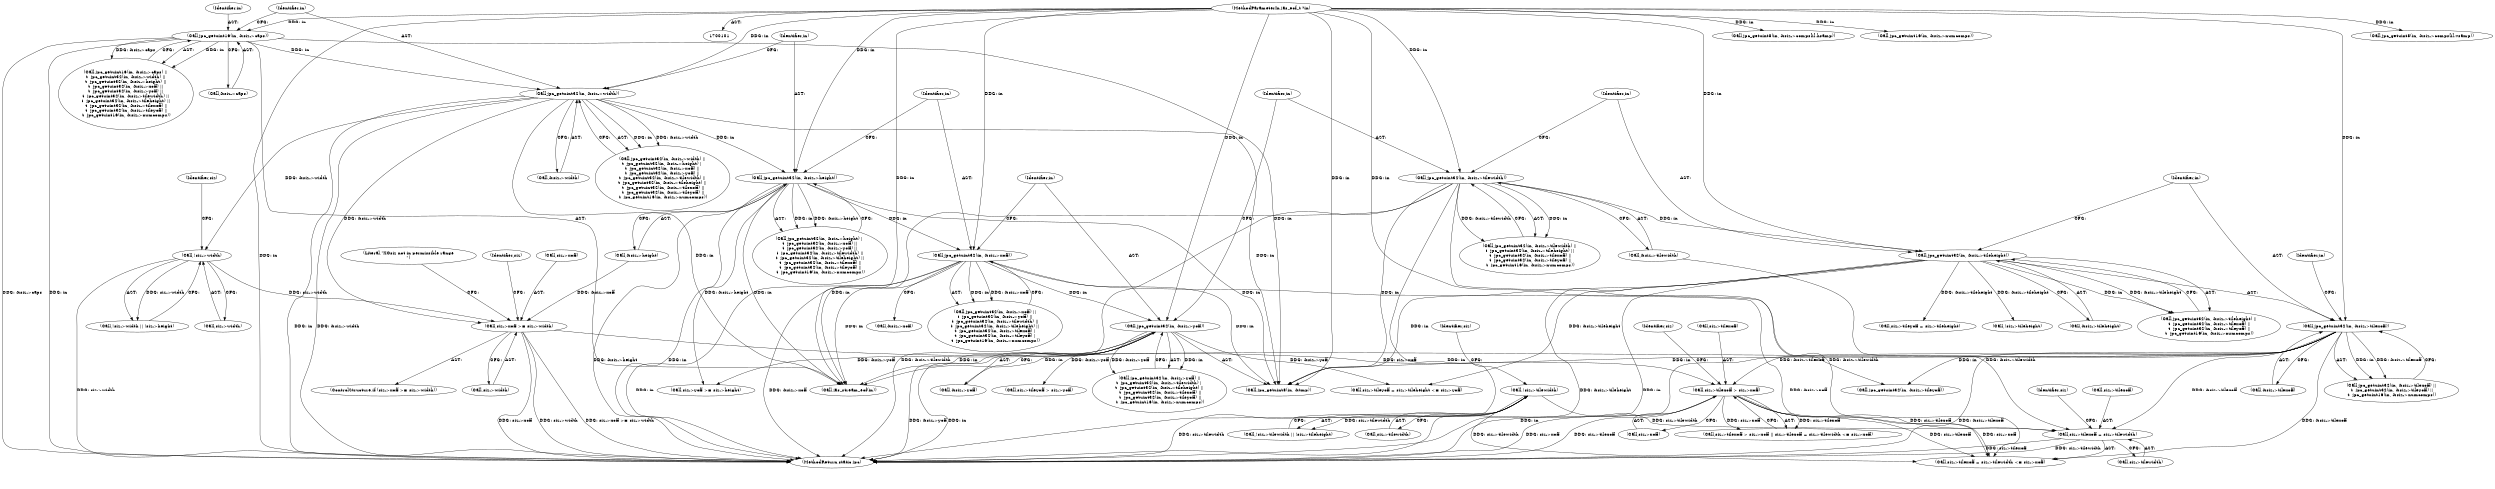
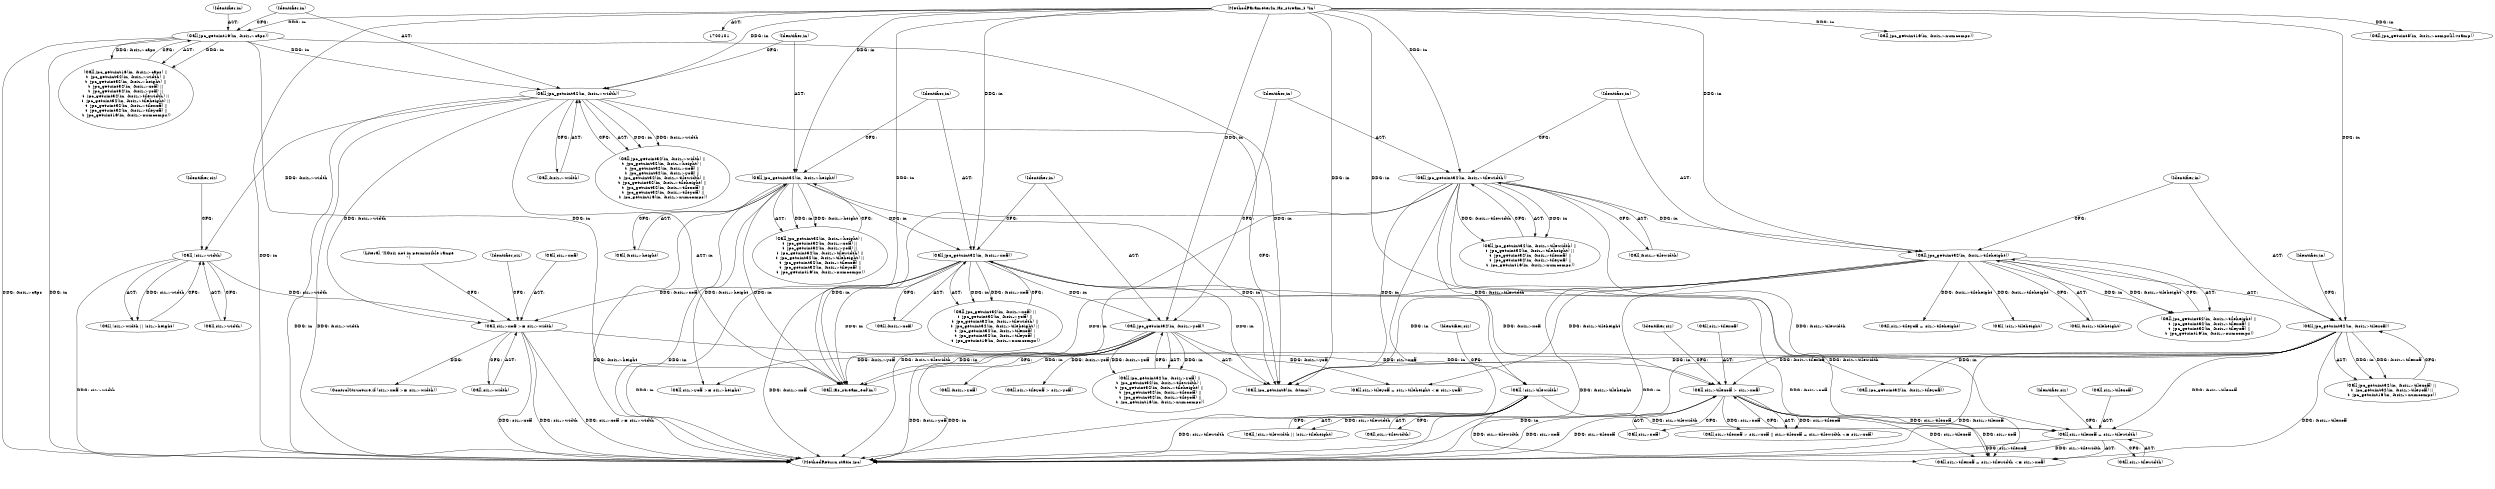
  digraph {
    n1 [label="(Call,siz->tilexoff + siz->tilewidth)"]
    n2 [label="(Call,siz->tilexoff + siz->tilewidth <= siz->xoff)"]
    n3 [label="(Call,siz->tilewidth)"]
    n4 [label="(MethodReturn,static jpc)"]
    n5 [label="(Call,jpc_getuint32(in, &siz->tilexoff))"]
    n6 [label="(Call,siz->tilexoff > siz->xoff)"]
    n7 [label="(Call,jpc_getuint32(in, &siz->tileyoff))"]
-   n8 [label="(Call,&siz->tilexoff)"]
    n9 [label="(Call,jpc_getuint8(in, &tmp))"]
    n10 [label="(Call,jas_stream_eof(in))"]
    n11 [label="(Call,jpc_getuint32(in, &siz->tilexoff) ||\n \t  jpc_getuint32(in, &siz->tileyoff) ||\n \t  jpc_getuint16(in, &siz->numcomps))"]
    n12 [label="(Call,siz->xoff)"]
    n13 [label="(Call,siz->tilexoff > siz->xoff || siz->tilexoff + siz->tilewidth <= siz->xoff)"]
    n14 [label="(Call,jpc_getuint32(in, &siz->tileheight))"]
    n15 [label="(Call,siz->tileyoff + siz->tileheight)"]
    n16 [label="(Call,!siz->tileheight)"]
    n17 [label="(Call,&siz->tileheight)"]
    n18 [label="(Call,siz->tileyoff + siz->tileheight <= siz->yoff)"]
    n19 [label="(Call,jpc_getuint32(in, &siz->tileheight) ||\n \t  jpc_getuint32(in, &siz->tilexoff) ||\n \t  jpc_getuint32(in, &siz->tileyoff) ||\n \t  jpc_getuint16(in, &siz->numcomps))"]
    n20 [label="(Call,jpc_getuint32(in, &siz->tilewidth))"]
    n21 [label="(Call,!siz->tilewidth)"]
    n22 [label="(Call,&siz->tilewidth)"]
    n23 [label="(Call,jpc_getuint32(in, &siz->tilewidth) ||\n\t  jpc_getuint32(in, &siz->tileheight) ||\n \t  jpc_getuint32(in, &siz->tilexoff) ||\n \t  jpc_getuint32(in, &siz->tileyoff) ||\n \t  jpc_getuint16(in, &siz->numcomps))"]
    n24 [label="(Call,!siz->tilewidth || !siz->tileheight)"]
    n25 [label="(Call,siz->tilewidth)"]
    n26 [label="(Call,jpc_getuint32(in, &siz->yoff))"]
    n27 [label="(Call,&siz->yoff)"]
    n28 [label="(Call,siz->tileyoff > siz->yoff)"]
    n29 [label="(Call,siz->yoff >= siz->height)"]
    n30 [label="(Call,jpc_getuint32(in, &siz->yoff) ||\n\t  jpc_getuint32(in, &siz->tilewidth) ||\n\t  jpc_getuint32(in, &siz->tileheight) ||\n \t  jpc_getuint32(in, &siz->tilexoff) ||\n \t  jpc_getuint32(in, &siz->tileyoff) ||\n \t  jpc_getuint16(in, &siz->numcomps))"]
    n31 [label="(Call,jpc_getuint32(in, &siz->xoff))"]
    n32 [label="(Call,siz->xoff >= siz->width)"]
    n33 [label="(Call,&siz->xoff)"]
    n34 [label="(Call,jpc_getuint32(in, &siz->xoff) ||\n\t  jpc_getuint32(in, &siz->yoff) ||\n\t  jpc_getuint32(in, &siz->tilewidth) ||\n\t  jpc_getuint32(in, &siz->tileheight) ||\n \t  jpc_getuint32(in, &siz->tilexoff) ||\n \t  jpc_getuint32(in, &siz->tileyoff) ||\n \t  jpc_getuint16(in, &siz->numcomps))"]
    n35 [label="(ControlStructure,if (siz->xoff >= siz->width))"]
    n36 [label="(Call,siz->width)"]
    n37 [label="(Call,jpc_getuint32(in, &siz->height))"]
    n38 [label="(Call,jpc_getuint32(in, &siz->height) ||\n\t  jpc_getuint32(in, &siz->xoff) ||\n\t  jpc_getuint32(in, &siz->yoff) ||\n\t  jpc_getuint32(in, &siz->tilewidth) ||\n\t  jpc_getuint32(in, &siz->tileheight) ||\n \t  jpc_getuint32(in, &siz->tilexoff) ||\n \t  jpc_getuint32(in, &siz->tileyoff) ||\n \t  jpc_getuint16(in, &siz->numcomps))"]
    n39 [label="(Call,&siz->height)"]
    n40 [label="(Call,jpc_getuint32(in, &siz->width))"]
    n41 [label="(Call,!siz->width)"]
    n42 [label="(Call,&siz->width)"]
    n43 [label="(Call,jpc_getuint32(in, &siz->width) ||\n\t  jpc_getuint32(in, &siz->height) ||\n\t  jpc_getuint32(in, &siz->xoff) ||\n\t  jpc_getuint32(in, &siz->yoff) ||\n\t  jpc_getuint32(in, &siz->tilewidth) ||\n\t  jpc_getuint32(in, &siz->tileheight) ||\n \t  jpc_getuint32(in, &siz->tilexoff) ||\n \t  jpc_getuint32(in, &siz->tileyoff) ||\n \t  jpc_getuint16(in, &siz->numcomps))"]
    n44 [label="(Call,siz->width)"]
    n45 [label="(Call,!siz->width || !siz->height)"]
    n46 [label="(Call,jpc_getuint16(in, &siz->caps))"]
    n47 [label="(Call,jpc_getuint16(in, &siz->caps) ||\n\t  jpc_getuint32(in, &siz->width) ||\n\t  jpc_getuint32(in, &siz->height) ||\n\t  jpc_getuint32(in, &siz->xoff) ||\n\t  jpc_getuint32(in, &siz->yoff) ||\n\t  jpc_getuint32(in, &siz->tilewidth) ||\n\t  jpc_getuint32(in, &siz->tileheight) ||\n \t  jpc_getuint32(in, &siz->tilexoff) ||\n \t  jpc_getuint32(in, &siz->tileyoff) ||\n \t  jpc_getuint16(in, &siz->numcomps))"]
-   n48 [label="(Call,&siz->caps)"]
-   n49 [label="(MethodParameterIn,jas_eof_t *in)"]
-   n50 [label="(Call,jpc_getuint8(in, &siz->comps[i].hsamp))"]
+   n49 [label="(MethodParameterIn,jas_stream_t *in)"]
    n51 [label="(Call,jpc_getuint16(in, &siz->numcomps))"]
    n52 [label="(Call,jpc_getuint8(in, &siz->comps[i].vsamp))"]
    n53 [label=1700101]
    n54 [label="(Identifier,siz)"]
    n55 [label="(Identifier,in)"]
    n56 [label="(Identifier,siz)"]
    n57 [label="(Identifier,siz)"]
    n58 [label="(Identifier,siz)"]
    n59 [label="(Identifier,in)"]
    n60 [label="(Identifier,in)"]
    n61 [label="(Identifier,in)"]
    n62 [label="(Identifier,in)"]
    n63 [label="(Identifier,siz)"]
    n64 [label="(Call,siz->tilexoff)"]
    n65 [label="(Call,siz->tilexoff)"]
    n66 [label="(Identifier,in)"]
    n67 [label="(Call,siz->xoff)"]
    n68 [label="(Literal,\"XOsiz not in permissible range\n\")"]
    n69 [label="(Identifier,in)"]
    n70 [label="(Identifier,in)"]
    n71 [label="(Identifier,in)"]
    n1 -> n2 [label="AST: "]
    n1 -> n3 [label="CFG: "]
    n1 -> n4 [label="DDG: siz->tilexoff"]
    n1 -> n4 [label="DDG: siz->tilewidth"]
    n3 -> n1 [label="AST: "]
    n5 -> n1 [label="DDG: &siz->tilexoff"]
    n5 -> n2 [label="DDG: &siz->tilexoff"]
    n5 -> n4 [label="DDG: &siz->tilexoff"]
    n5 -> n4 [label="DDG: in"]
    n5 -> n6 [label="DDG: &siz->tilexoff"]
    n5 -> n7 [label="DDG: in"]
-   n5 -> n8 [label="CFG: "]
    n5 -> n9 [label="DDG: in"]
    n5 -> n10 [label="DDG: in"]
    n5 -> n11 [label="AST: "]
    n5 -> n11 [label="DDG: in"]
    n5 -> n11 [label="DDG: &siz->tilexoff"]
    n6 -> n1 [label="DDG: siz->tilexoff"]
    n6 -> n2 [label="DDG: siz->tilexoff"]
    n6 -> n2 [label="DDG: siz->xoff"]
    n6 -> n4 [label="DDG: siz->tilexoff"]
    n6 -> n4 [label="DDG: siz->xoff"]
    n6 -> n12 [label="CFG: "]
    n6 -> n13 [label="AST: "]
    n6 -> n13 [label="DDG: siz->tilexoff"]
    n6 -> n13 [label="DDG: siz->xoff"]
-   n8 -> n5 [label="AST: "]
    n11 -> n5 [label="CFG: "]
    n12 -> n6 [label="AST: "]
    n13 -> n6 [label="CFG: "]
    n14 -> n4 [label="DDG: &siz->tileheight"]
    n14 -> n4 [label="DDG: in"]
    n14 -> n5 [label="AST: "]
    n14 -> n9 [label="DDG: in"]
+   n14 -> n10 [label="DDG: in"]
    n14 -> n15 [label="DDG: &siz->tileheight"]
    n14 -> n16 [label="DDG: &siz->tileheight"]
    n14 -> n17 [label="CFG: "]
    n14 -> n18 [label="DDG: &siz->tileheight"]
    n14 -> n19 [label="AST: "]
    n14 -> n19 [label="DDG: in"]
    n14 -> n19 [label="DDG: &siz->tileheight"]
    n17 -> n14 [label="AST: "]
    n19 -> n14 [label="CFG: "]
-   n22 -> n1 [label="DDG: &siz->tilewidth"]
+   n20 -> n1 [label="DDG: &siz->tilewidth"]
    n20 -> n2 [label="DDG: &siz->tilewidth"]
    n20 -> n4 [label="DDG: &siz->tilewidth"]
    n20 -> n4 [label="DDG: in"]
    n20 -> n9 [label="DDG: in"]
    n20 -> n10 [label="DDG: in"]
    n20 -> n14 [label="DDG: in"]
+   n20 -> n21 [label="DDG: &siz->tilewidth"]
    n20 -> n22 [label="CFG: "]
    n20 -> n23 [label="AST: "]
    n20 -> n23 [label="DDG: in"]
    n20 -> n23 [label="DDG: &siz->tilewidth"]
    n21 -> n1 [label="DDG: siz->tilewidth"]
    n21 -> n2 [label="DDG: siz->tilewidth"]
    n21 -> n4 [label="DDG: siz->tilewidth"]
    n21 -> n24 [label="AST: "]
    n21 -> n24 [label="DDG: siz->tilewidth"]
    n21 -> n25 [label="CFG: "]
    n22 -> n20 [label="AST: "]
    n23 -> n20 [label="CFG: "]
    n24 -> n21 [label="CFG: "]
    n25 -> n21 [label="AST: "]
    n26 -> n4 [label="DDG: &siz->yoff"]
    n26 -> n4 [label="DDG: in"]
    n26 -> n9 [label="AST: "]
    n26 -> n10 [label="DDG: in"]
    n26 -> n18 [label="DDG: &siz->yoff"]
    n26 -> n27 [label="CFG: "]
    n26 -> n28 [label="DDG: &siz->yoff"]
    n26 -> n29 [label="DDG: &siz->yoff"]
    n26 -> n30 [label="AST: "]
    n26 -> n30 [label="DDG: in"]
    n26 -> n30 [label="DDG: &siz->yoff"]
-   n27 -> n26 [label="AST: "]
    n30 -> n26 [label="CFG: "]
    n31 -> n2 [label="DDG: &siz->xoff"]
    n31 -> n4 [label="DDG: in"]
    n31 -> n4 [label="DDG: &siz->xoff"]
+   n31 -> n6 [label="DDG: &siz->xoff"]
    n31 -> n9 [label="DDG: in"]
    n31 -> n10 [label="DDG: in"]
    n31 -> n26 [label="DDG: in"]
-   n39 -> n32 [label="DDG: &siz->xoff"]
+   n31 -> n32 [label="DDG: &siz->xoff"]
    n31 -> n33 [label="CFG: "]
    n31 -> n34 [label="AST: "]
    n31 -> n34 [label="DDG: in"]
    n31 -> n34 [label="DDG: &siz->xoff"]
    n32 -> n4 [label="DDG: siz->xoff"]
    n32 -> n4 [label="DDG: siz->width"]
    n32 -> n4 [label="DDG: siz->xoff >= siz->width"]
    n32 -> n6 [label="DDG: siz->xoff"]
-   n32 -> n35 [label="AST: "]
+   n32 -> n35 [label="DDG: "]
    n32 -> n36 [label="CFG: "]
+   n33 -> n31 [label="AST: "]
    n34 -> n31 [label="CFG: "]
    n36 -> n32 [label="AST: "]
    n37 -> n4 [label="DDG: in"]
    n37 -> n4 [label="DDG: &siz->height"]
    n37 -> n9 [label="DDG: in"]
    n37 -> n10 [label="DDG: in"]
    n37 -> n29 [label="DDG: &siz->height"]
    n37 -> n31 [label="DDG: in"]
    n37 -> n38 [label="AST: "]
    n37 -> n38 [label="DDG: in"]
    n37 -> n38 [label="DDG: &siz->height"]
    n37 -> n39 [label="CFG: "]
    n38 -> n37 [label="CFG: "]
    n39 -> n37 [label="AST: "]
    n40 -> n4 [label="DDG: in"]
    n40 -> n4 [label="DDG: &siz->width"]
-   n40 -> n9 [label="DDG: in"]
-   n40 -> n10 [label="DDG: in"]
+   n40 -> n9 [label="CFG: "]
+   n40 -> n10 [label="AST: in"]
    n40 -> n32 [label="DDG: &siz->width"]
-   n40 -> n37 [label="DDG: in"]
    n40 -> n41 [label="DDG: &siz->width"]
    n40 -> n42 [label="CFG: "]
    n40 -> n43 [label="AST: "]
    n40 -> n43 [label="DDG: in"]
    n40 -> n43 [label="DDG: &siz->width"]
    n41 -> n4 [label="DDG: siz->width"]
    n41 -> n32 [label="DDG: siz->width"]
    n41 -> n44 [label="CFG: "]
    n41 -> n45 [label="AST: "]
    n41 -> n45 [label="DDG: siz->width"]
    n42 -> n40 [label="AST: "]
    n43 -> n40 [label="CFG: "]
    n44 -> n41 [label="AST: "]
    n45 -> n41 [label="CFG: "]
    n46 -> n4 [label="DDG: &siz->caps"]
    n46 -> n4 [label="DDG: in"]
    n46 -> n9 [label="DDG: in"]
-   n46 -> n10 [label="AST: "]
+   n46 -> n10 [label="DDG: in"]
    n46 -> n40 [label="DDG: in"]
    n46 -> n47 [label="AST: "]
    n46 -> n47 [label="DDG: in"]
    n46 -> n47 [label="DDG: &siz->caps"]
-   n46 -> n48 [label="CFG: "]
    n47 -> n46 [label="CFG: "]
-   n48 -> n46 [label="AST: "]
    n49 -> n4 [label="DDG: in"]
    n49 -> n5 [label="DDG: in"]
    n49 -> n7 [label="DDG: in"]
    n49 -> n9 [label="DDG: in"]
    n49 -> n10 [label="DDG: in"]
    n49 -> n14 [label="DDG: in"]
    n49 -> n20 [label="DDG: in"]
    n49 -> n26 [label="DDG: in"]
    n49 -> n31 [label="DDG: in"]
    n49 -> n37 [label="DDG: in"]
    n49 -> n40 [label="DDG: in"]
    n49 -> n46 [label="DDG: in"]
-   n49 -> n50 [label="DDG: in"]
    n49 -> n51 [label="DDG: in"]
    n49 -> n52 [label="DDG: in"]
    n49 -> n53 [label="AST: "]
    n54 -> n1 [label="CFG: "]
    n55 -> n14 [label="AST: "]
    n55 -> n20 [label="CFG: "]
    n56 -> n32 [label="CFG: "]
    n57 -> n41 [label="CFG: "]
    n58 -> n21 [label="CFG: "]
    n59 -> n5 [label="CFG: "]
    n60 -> n37 [label="AST: "]
    n60 -> n40 [label="CFG: "]
    n61 -> n46 [label="AST: "]
    n62 -> n40 [label="AST: "]
    n62 -> n46 [label="CFG: "]
    n63 -> n6 [label="CFG: "]
    n64 -> n1 [label="AST: "]
    n65 -> n6 [label="AST: "]
    n66 -> n20 [label="AST: "]
    n66 -> n26 [label="CFG: "]
    n67 -> n32 [label="AST: "]
    n68 -> n32 [label="CFG: "]
    n69 -> n26 [label="AST: "]
    n69 -> n31 [label="CFG: "]
    n70 -> n5 [label="AST: "]
    n70 -> n14 [label="CFG: "]
    n71 -> n31 [label="AST: "]
    n71 -> n37 [label="CFG: "]
  }
